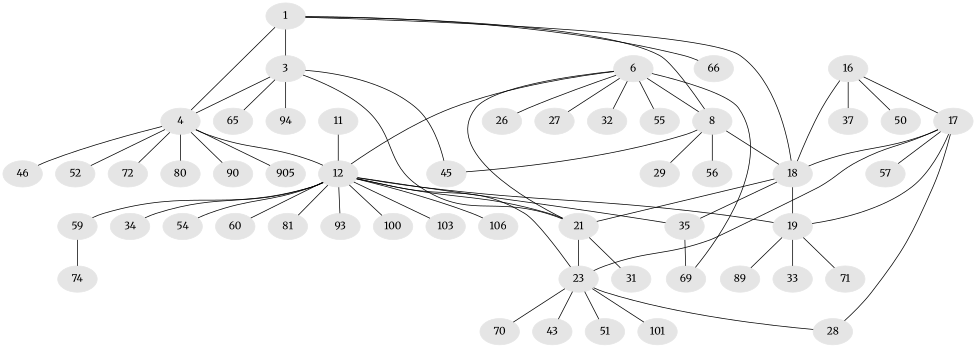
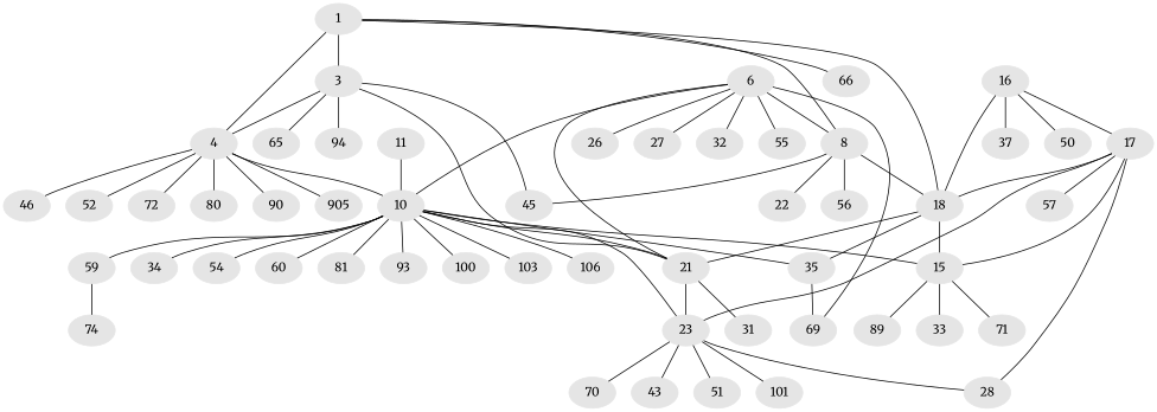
  graph {
    fontname=Merriweather
    node [color=gray90 fontname=Merriweather style=filled]
    edge [fontname=Merriweather]
    1 [super="+2"]
    3 [super="+5+76+92"]
    4
    8 [super="+91+70+107+66+95"]
    18 [super="+87+20"]
    n6 [label=66]
    21 [super="+61+62+53+77+22+58"]
    45
    65
    94
-   12 [super="+13"]
+   12 [super="+13" label=10]
    46
    52 [super="+104+85"]
    72
    80
    90
    n17 [label=905]
-   29
+   29 [label=22]
    56
-   19
+   19 [label=15]
    35
    23 [super="+79+25+96"]
    31
    34
    54
    59
    60
    81
    93
    100
    103
    106
    6 [super="+9+67+10+7+49"]
    26
    27
    32
    55
    69
    11 [super="+30"]
    33
    71
    89
    28 [super="+83+48"]
    n44 [label=70]
    43
    51
    101
    74
    16 [super="+68+64"]
    17 [super="+42"]
    37
    50 [super="+98"]
    57
    1 -- 3 [weight=4]
    1 -- 4 [weight=2]
    1 -- 8
    1 -- 18
    1 -- n6
    3 -- 4 [weight=2]
    3 -- 21
    3 -- 45
    3 -- 65
    3 -- 94
    4 -- 12
    4 -- 46
    4 -- 52
    4 -- 72
    4 -- 80
    4 -- 90
    4 -- n17
    8 -- 18
    8 -- 45
    8 -- 29
    8 -- 56
    18 -- 21
    18 -- 19 [weight=2]
    18 -- 35
    21 -- 23 [weight=6]
    21 -- 31
    12 -- 21
    12 -- 19
    12 -- 35
    12 -- 23
    12 -- 34
    12 -- 54
    12 -- 59
    12 -- 60
    12 -- 81
    12 -- 93
    12 -- 100
    12 -- 103
    12 -- 106
    19 -- 33
    19 -- 71
    19 -- 89
    35 -- 69
    23 -- 28
    23 -- n44
    23 -- 43
    23 -- 51
    23 -- 101
    59 -- 74
    6 -- 8 [weight=4]
    6 -- 21
    6 -- 12
    6 -- 26
    6 -- 27
    6 -- 32
    6 -- 55
    6 -- 69
    11 -- 12 [weight=4]
    16 -- 18 [weight=2]
    16 -- 17
    16 -- 37
    16 -- 50
    17 -- 18 [weight=2]
    17 -- 19
    17 -- 23
    17 -- 28
    17 -- 57
  }
